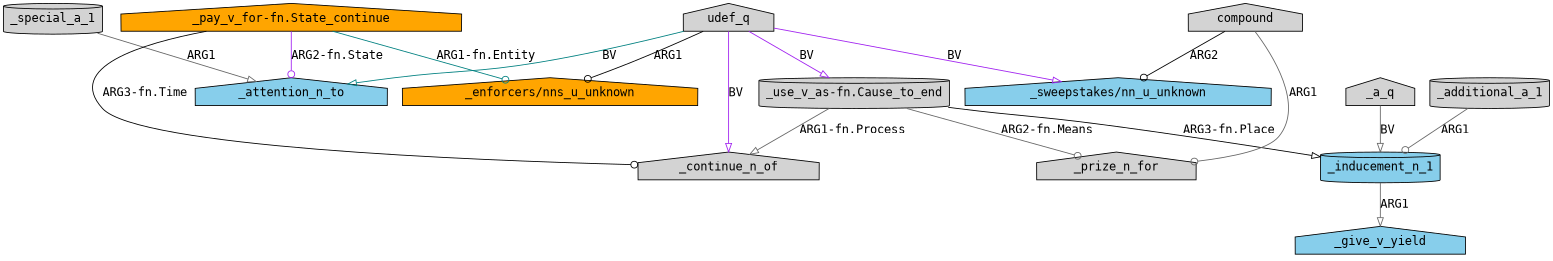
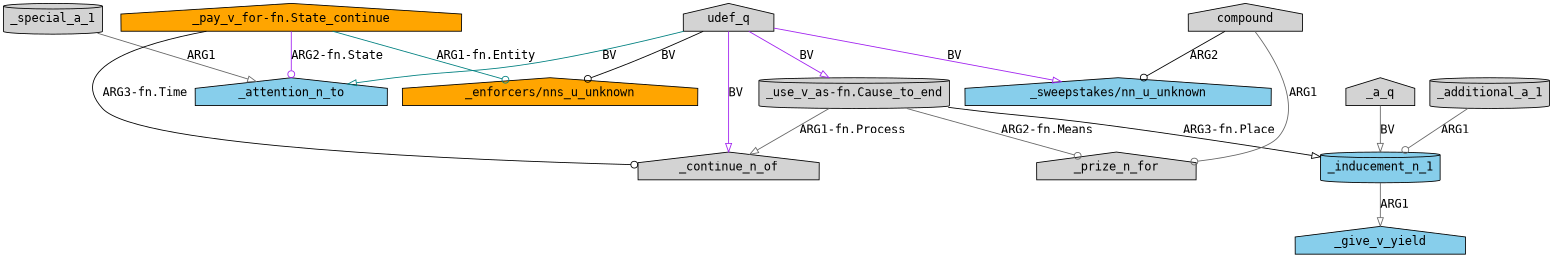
  digraph {
    fontname="DejaVu Sans Mono"
    node [fillcolor=lightgrey fontname="DejaVu Sans Mono" shape=house style=filled]
    edge [arrowhead=onormal color=gray40 fontname="DejaVu Sans Mono"]
    "_use_v_as-fn.Cause_to_end" [shape=cylinder]
    n2 [label=_continue_n_of]
    _inducement_n_1 [fillcolor=skyblue shape=cylinder]
    _prize_n_for
    _give_v_yield [fillcolor=skyblue]
    _special_a_1 [shape=cylinder]
    _attention_n_to [fillcolor=skyblue]
    "_pay_v_for-fn.State_continue" [fillcolor=orange]
    "_enforcers/nns_u_unknown" [fillcolor=orange]
    udef_q
    "_sweepstakes/nn_u_unknown" [fillcolor=skyblue]
    _additional_a_1 [shape=cylinder]
    compound
    _a_q
    "_use_v_as-fn.Cause_to_end" -> n2 [label="ARG1-fn.Process"]
    "_use_v_as-fn.Cause_to_end" -> _inducement_n_1 [color=black label="ARG3-fn.Place"]
    "_use_v_as-fn.Cause_to_end" -> _prize_n_for [arrowhead=odot label="ARG2-fn.Means"]
    _inducement_n_1 -> _give_v_yield [label=ARG1]
    _special_a_1 -> _attention_n_to [label=ARG1]
    "_pay_v_for-fn.State_continue" -> n2 [arrowhead=odot color=black label="ARG3-fn.Time"]
    "_pay_v_for-fn.State_continue" -> _attention_n_to [arrowhead=odot color=purple label="ARG2-fn.State"]
    "_pay_v_for-fn.State_continue" -> "_enforcers/nns_u_unknown" [arrowhead=odot color=teal label="ARG1-fn.Entity"]
    udef_q -> "_use_v_as-fn.Cause_to_end" [color=purple label=BV]
    udef_q -> n2 [color=purple label=BV]
    udef_q -> _attention_n_to [color=teal label=BV]
-   udef_q -> "_enforcers/nns_u_unknown" [arrowhead=odot color=black label=ARG1]
+   udef_q -> "_enforcers/nns_u_unknown" [arrowhead=odot color=black label=BV]
    udef_q -> "_sweepstakes/nn_u_unknown" [color=purple label=BV]
    _additional_a_1 -> _inducement_n_1 [arrowhead=odot label=ARG1]
    compound -> _prize_n_for [arrowhead=odot label=ARG1]
    compound -> "_sweepstakes/nn_u_unknown" [arrowhead=odot color=black label=ARG2]
    _a_q -> _inducement_n_1 [label=BV]
  }
